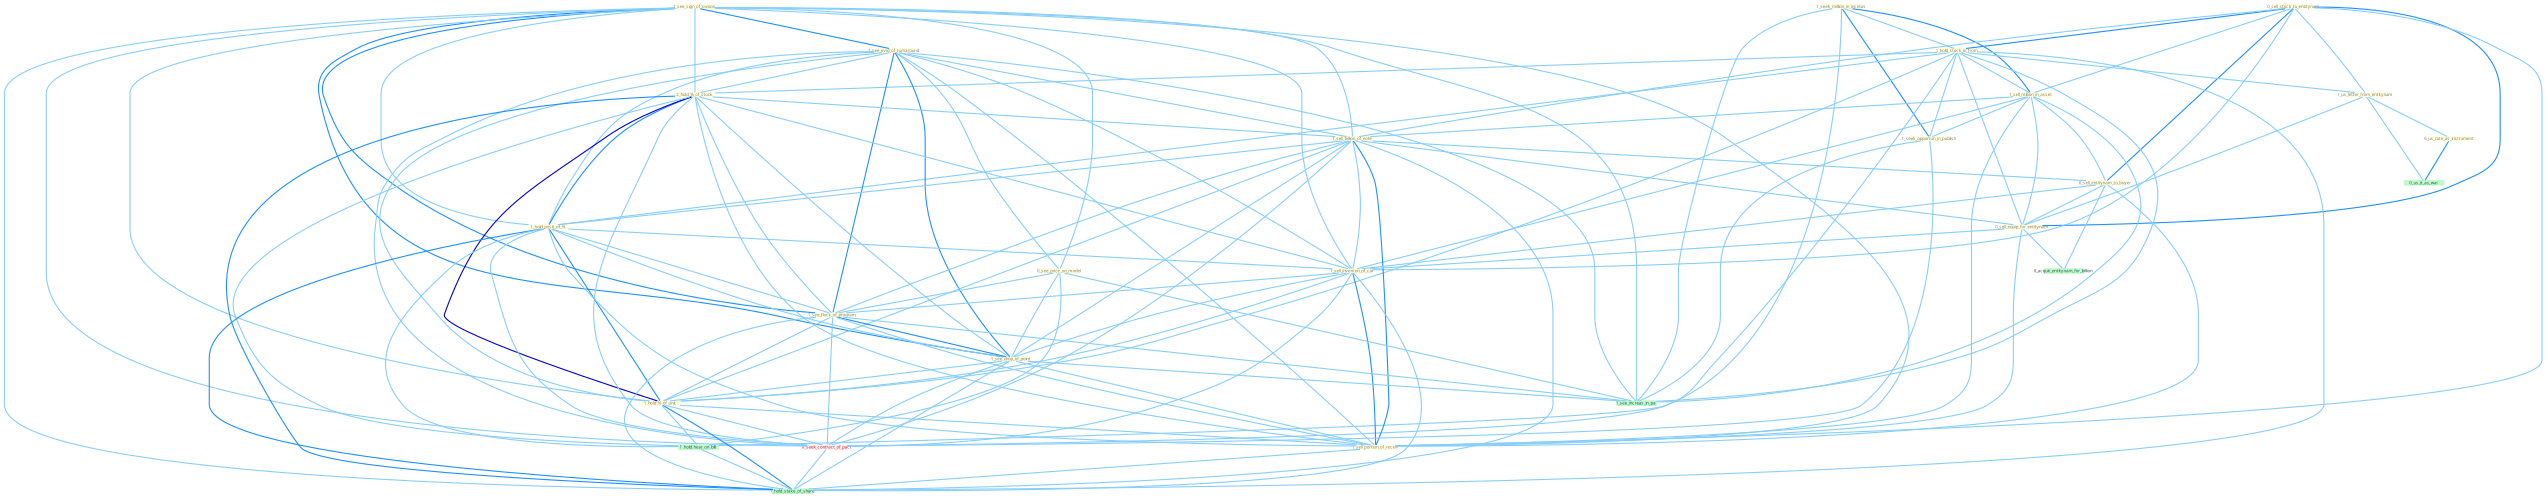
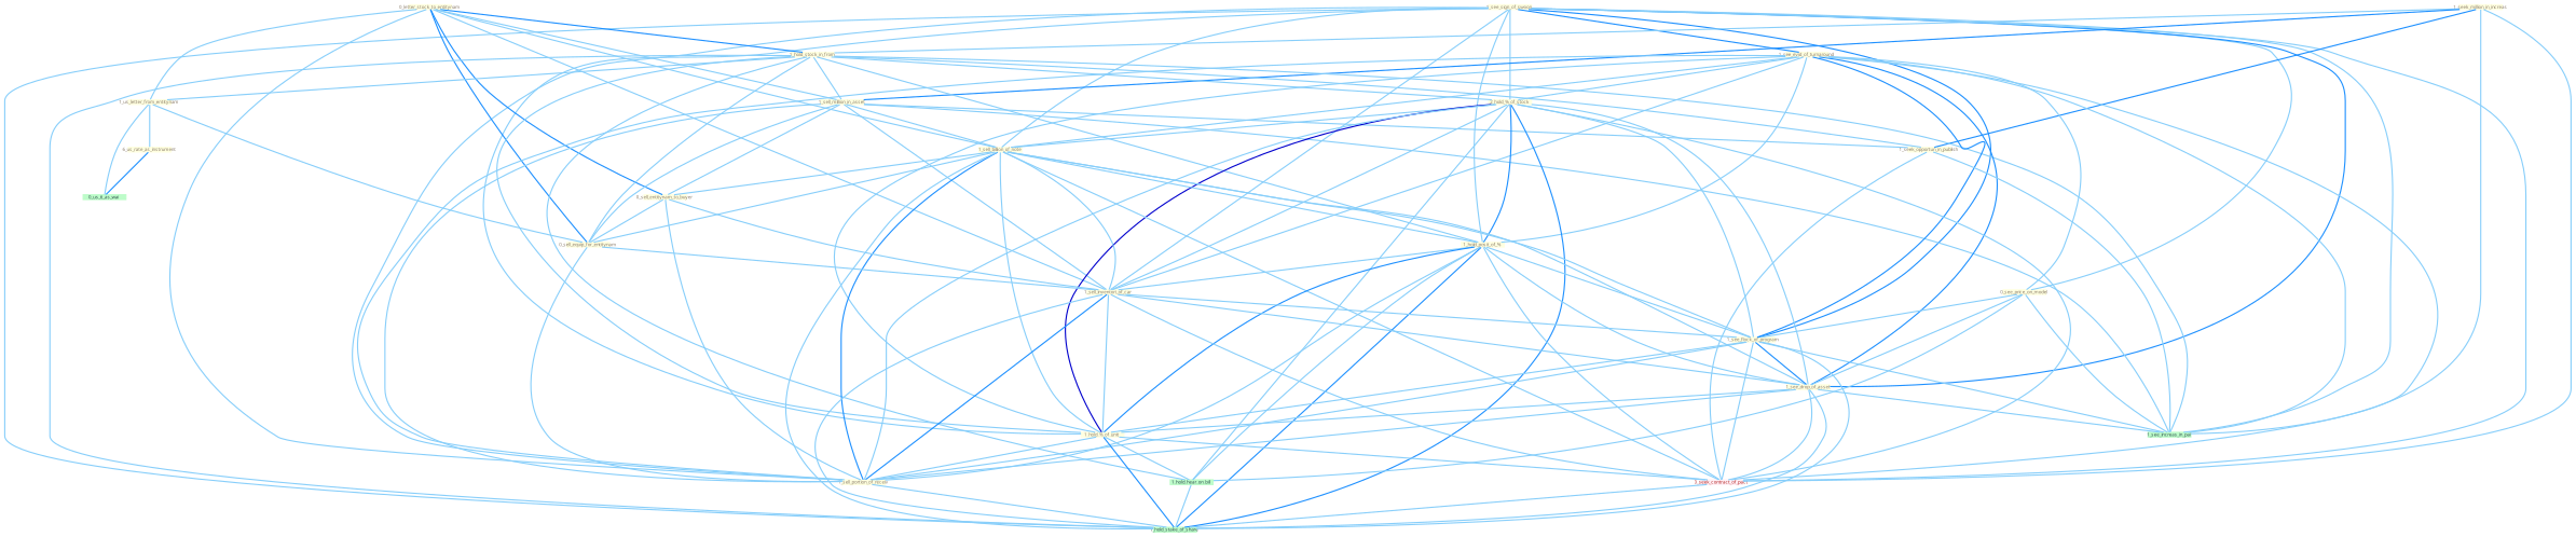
  graph {
    fontname="Noto Sans"
    node [color="#ffffe0" fixedsize=true fontcolor="#8b7d6b" fontname="Noto Sans" fontsize=4 shape=polygon style=filled]
    edge [color="#87cefa" fontname="Noto Sans" w=1]
    "1_see_sign_of_swoon " [height=.06 width=.5]
    "1_seek_million_in_increas " [height=.06 width=.5]
-   "0_sell_stock_to_entitynam " [height=.06 width=.5]
+   "0_sell_stock_to_entitynam " [height=.06 width=.5 label="0_letter_stock_to_entitynam"]
    n4 [height=.06 label="1_hold_stock_in_from" width=.5]
    "1_sell_million_in_asset " [height=.06 width=.5]
    "1_see_evid_of_turnaround " [height=.06 width=.5]
    "1_us_letter_from_entitynam " [height=.06 width=.5]
    n8 [height=.06 label="2_hold_%_of_stock" width=.5]
    "1_sell_billion_of_note " [height=.06 width=.5]
    "0_sell_entitynam_to_buyer " [height=.06 width=.5]
    n11 [height=.06 label="6_us_rate_as_instrument" width=.5]
    "1_hold_posit_of_% " [height=.06 width=.5]
    "0_sell_equip_for_entitynam " [height=.06 width=.5]
    "1_sell_inventori_of_car " [height=.06 width=.5]
    "0_see_price_on_model " [height=.06 width=.5]
    "1_see_flock_of_program " [height=.06 width=.5]
-   "1_see_drop_of_point " [height=.06 width=.5]
+   "1_see_drop_of_point " [height=.06 width=.5 label="1_see_drop_of_asset"]
    "1_seek_opportun_in_publish " [height=.06 width=.5]
    "1_hold_%_of_unit " [height=.06 width=.5]
    "1_sell_portion_of_receiv " [height=.06 width=.5]
    "0_seek_contract_of_pact " [color="#fff0f5" fontcolor="#b22222" height=.06 width=.5]
    "1_see_increas_in_pai " [color="#BDFCC9" fontcolor="#2f4f4f" height=.06 width=.5]
    "1_hold_stake_of_share " [color="#BDFCC9" fontcolor="#2f4f4f" height=.06 width=.5]
    "1_hold_hear_on_bill " [color="#BDFCC9" fontcolor="#2f4f4f" height=.06 width=.5]
    "0_us_it_as_wai " [color="#BDFCC9" fontcolor="#2f4f4f" height=.06 width=.5]
-   "0_acquir_entitynam_for_billion " [color="#BDFCC9" fontcolor="#2f4f4f" height=.06 width=.5]
    subgraph sub_1 {
      "1_see_sign_of_swoon "
      "1_seek_million_in_increas "
      "0_sell_stock_to_entitynam "
      n4
      "1_sell_million_in_asset "
      "1_see_evid_of_turnaround "
      "1_us_letter_from_entitynam "
      n8
      "1_sell_billion_of_note "
      "0_sell_entitynam_to_buyer "
      n11
      "1_hold_posit_of_% "
      "0_sell_equip_for_entitynam "
      "1_sell_inventori_of_car "
      "0_see_price_on_model "
      "1_see_flock_of_program "
      "1_see_drop_of_point "
      "1_seek_opportun_in_publish "
      "1_hold_%_of_unit "
      "1_sell_portion_of_receiv "
    }
    subgraph sub_2 {
      "0_seek_contract_of_pact "
    }
    "1_see_sign_of_swoon " -- "1_see_evid_of_turnaround " [color="#1e90ff" w=2]
    "1_see_sign_of_swoon " -- n8
    "1_see_sign_of_swoon " -- "1_sell_billion_of_note "
    "1_see_sign_of_swoon " -- "1_hold_posit_of_% "
    "1_see_sign_of_swoon " -- "1_sell_inventori_of_car "
    "1_see_sign_of_swoon " -- "0_see_price_on_model "
    "1_see_sign_of_swoon " -- "1_see_flock_of_program " [color="#1e90ff" w=2]
    "1_see_sign_of_swoon " -- "1_see_drop_of_point " [color="#1e90ff" w=2]
    "1_see_sign_of_swoon " -- "1_hold_%_of_unit "
    "1_see_sign_of_swoon " -- "1_sell_portion_of_receiv "
    "1_see_sign_of_swoon " -- "0_seek_contract_of_pact "
    "1_see_sign_of_swoon " -- "1_see_increas_in_pai "
    "1_see_sign_of_swoon " -- "1_hold_stake_of_share "
    "1_seek_million_in_increas " -- n4
    "1_seek_million_in_increas " -- "1_sell_million_in_asset " [color="#1e90ff" w=2]
    "1_seek_million_in_increas " -- "1_seek_opportun_in_publish " [color="#1e90ff" w=2]
    "1_seek_million_in_increas " -- "0_seek_contract_of_pact "
    "1_seek_million_in_increas " -- "1_see_increas_in_pai "
    "0_sell_stock_to_entitynam " -- n4 [color="#1e90ff" w=2]
    "0_sell_stock_to_entitynam " -- "1_sell_million_in_asset "
    "0_sell_stock_to_entitynam " -- "1_us_letter_from_entitynam "
    "0_sell_stock_to_entitynam " -- "1_sell_billion_of_note "
    "0_sell_stock_to_entitynam " -- "0_sell_entitynam_to_buyer " [color="#1e90ff" w=2]
    "0_sell_stock_to_entitynam " -- "0_sell_equip_for_entitynam " [color="#1e90ff" w=2]
    "0_sell_stock_to_entitynam " -- "1_sell_inventori_of_car "
    "0_sell_stock_to_entitynam " -- "1_sell_portion_of_receiv "
    n4 -- "1_sell_million_in_asset "
    n4 -- "1_us_letter_from_entitynam "
    n4 -- n8
    n4 -- "1_hold_posit_of_% "
    n4 -- "0_sell_equip_for_entitynam "
    n4 -- "1_seek_opportun_in_publish "
    n4 -- "1_hold_%_of_unit "
    n4 -- "1_see_increas_in_pai "
    n4 -- "1_hold_stake_of_share "
    n4 -- "1_hold_hear_on_bill "
    "1_sell_million_in_asset " -- "1_sell_billion_of_note "
    "1_sell_million_in_asset " -- "0_sell_entitynam_to_buyer "
    "1_sell_million_in_asset " -- "0_sell_equip_for_entitynam "
    "1_sell_million_in_asset " -- "1_sell_inventori_of_car "
    "1_sell_million_in_asset " -- "1_seek_opportun_in_publish "
    "1_sell_million_in_asset " -- "1_sell_portion_of_receiv "
    "1_sell_million_in_asset " -- "1_see_increas_in_pai "
    "1_see_evid_of_turnaround " -- n8
    "1_see_evid_of_turnaround " -- "1_sell_billion_of_note "
    "1_see_evid_of_turnaround " -- "1_hold_posit_of_% "
    "1_see_evid_of_turnaround " -- "1_sell_inventori_of_car "
    "1_see_evid_of_turnaround " -- "0_see_price_on_model "
    "1_see_evid_of_turnaround " -- "1_see_flock_of_program " [color="#1e90ff" w=2]
    "1_see_evid_of_turnaround " -- "1_see_drop_of_point " [color="#1e90ff" w=2]
    "1_see_evid_of_turnaround " -- "1_hold_%_of_unit "
    "1_see_evid_of_turnaround " -- "1_sell_portion_of_receiv "
    "1_see_evid_of_turnaround " -- "0_seek_contract_of_pact "
    "1_see_evid_of_turnaround " -- "1_see_increas_in_pai "
    "1_us_letter_from_entitynam " -- n11
    "1_us_letter_from_entitynam " -- "0_sell_equip_for_entitynam "
    "1_us_letter_from_entitynam " -- "0_us_it_as_wai "
    n8 -- "1_sell_billion_of_note "
    n8 -- "1_hold_posit_of_% " [color="#1e90ff" w=2]
    n8 -- "1_sell_inventori_of_car "
    n8 -- "1_see_flock_of_program "
    n8 -- "1_see_drop_of_point "
    n8 -- "1_hold_%_of_unit " [color="#0000cd" w=3]
    n8 -- "1_sell_portion_of_receiv "
    n8 -- "0_seek_contract_of_pact "
    n8 -- "1_hold_stake_of_share " [color="#1e90ff" w=2]
    n8 -- "1_hold_hear_on_bill "
    "1_sell_billion_of_note " -- "0_sell_entitynam_to_buyer "
    "1_sell_billion_of_note " -- "1_hold_posit_of_% "
    "1_sell_billion_of_note " -- "0_sell_equip_for_entitynam "
    "1_sell_billion_of_note " -- "1_sell_inventori_of_car " [w=2]
    "1_sell_billion_of_note " -- "1_see_flock_of_program "
    "1_sell_billion_of_note " -- "1_see_drop_of_point "
    "1_sell_billion_of_note " -- "1_hold_%_of_unit "
    "1_sell_billion_of_note " -- "1_sell_portion_of_receiv " [color="#1e90ff" w=2]
    "1_sell_billion_of_note " -- "0_seek_contract_of_pact "
    "1_sell_billion_of_note " -- "1_hold_stake_of_share "
    "0_sell_entitynam_to_buyer " -- "0_sell_equip_for_entitynam "
    "0_sell_entitynam_to_buyer " -- "1_sell_inventori_of_car "
    "0_sell_entitynam_to_buyer " -- "1_sell_portion_of_receiv "
-   "0_sell_entitynam_to_buyer " -- "0_acquir_entitynam_for_billion "
    n11 -- "0_us_it_as_wai " [color="#1e90ff" w=2]
    "1_hold_posit_of_% " -- "1_sell_inventori_of_car "
    "1_hold_posit_of_% " -- "1_see_flock_of_program "
    "1_hold_posit_of_% " -- "1_see_drop_of_point "
    "1_hold_posit_of_% " -- "1_hold_%_of_unit " [color="#1e90ff" w=2]
    "1_hold_posit_of_% " -- "1_sell_portion_of_receiv "
    "1_hold_posit_of_% " -- "0_seek_contract_of_pact "
    "1_hold_posit_of_% " -- "1_hold_stake_of_share " [color="#1e90ff" w=2]
    "1_hold_posit_of_% " -- "1_hold_hear_on_bill "
    "0_sell_equip_for_entitynam " -- "1_sell_inventori_of_car "
    "0_sell_equip_for_entitynam " -- "1_sell_portion_of_receiv "
-   "0_sell_equip_for_entitynam " -- "0_acquir_entitynam_for_billion "
    "1_sell_inventori_of_car " -- "1_see_flock_of_program "
    "1_sell_inventori_of_car " -- "1_see_drop_of_point "
    "1_sell_inventori_of_car " -- "1_hold_%_of_unit "
    "1_sell_inventori_of_car " -- "1_sell_portion_of_receiv " [color="#1e90ff" w=2]
    "1_sell_inventori_of_car " -- "0_seek_contract_of_pact "
    "1_sell_inventori_of_car " -- "1_hold_stake_of_share "
    "0_see_price_on_model " -- "1_see_flock_of_program "
    "0_see_price_on_model " -- "1_see_drop_of_point "
    "0_see_price_on_model " -- "1_see_increas_in_pai "
    "0_see_price_on_model " -- "1_hold_hear_on_bill "
    "1_see_flock_of_program " -- "1_see_drop_of_point " [color="#1e90ff" w=2]
    "1_see_flock_of_program " -- "1_hold_%_of_unit "
    "1_see_flock_of_program " -- "1_sell_portion_of_receiv "
    "1_see_flock_of_program " -- "0_seek_contract_of_pact "
    "1_see_flock_of_program " -- "1_see_increas_in_pai "
    "1_see_flock_of_program " -- "1_hold_stake_of_share "
    "1_see_drop_of_point " -- "1_hold_%_of_unit "
    "1_see_drop_of_point " -- "1_sell_portion_of_receiv "
    "1_see_drop_of_point " -- "0_seek_contract_of_pact "
    "1_see_drop_of_point " -- "1_see_increas_in_pai "
    "1_see_drop_of_point " -- "1_hold_stake_of_share "
    "1_seek_opportun_in_publish " -- "0_seek_contract_of_pact "
    "1_seek_opportun_in_publish " -- "1_see_increas_in_pai "
    "1_hold_%_of_unit " -- "1_sell_portion_of_receiv "
    "1_hold_%_of_unit " -- "0_seek_contract_of_pact "
    "1_hold_%_of_unit " -- "1_hold_stake_of_share " [color="#1e90ff" w=2]
    "1_hold_%_of_unit " -- "1_hold_hear_on_bill "
    "1_sell_portion_of_receiv " -- "1_hold_stake_of_share "
    "0_seek_contract_of_pact " -- "1_hold_stake_of_share "
    "1_hold_hear_on_bill " -- "1_hold_stake_of_share "
  }
